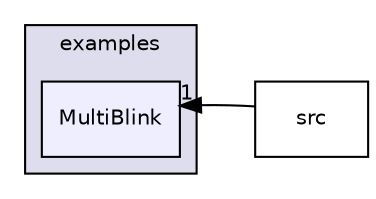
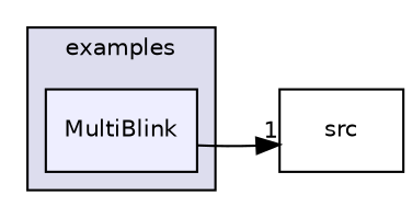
  digraph {
    compound=true
    rankdir=LR
    node [fontname=Helvetica fontsize=10 shape=box]
    n1 [fillcolor="#eeeeff" label=MultiBlink pencolor=black style=filled]
    n2 [label=src]
    subgraph cluster_1 {
      bgcolor="#ddddee"
      fontname=Helvetica
      fontsize=10
      label=examples
      pencolor=black
      n1
    }
-   n2 -> n1 [headlabel=1 labeldistance=1.5 labelfontname=Helvetica labelfontsize=10]
+   n1 -> n2 [headlabel=1 labeldistance=1.5 labelfontname=Helvetica labelfontsize=10]
  }
